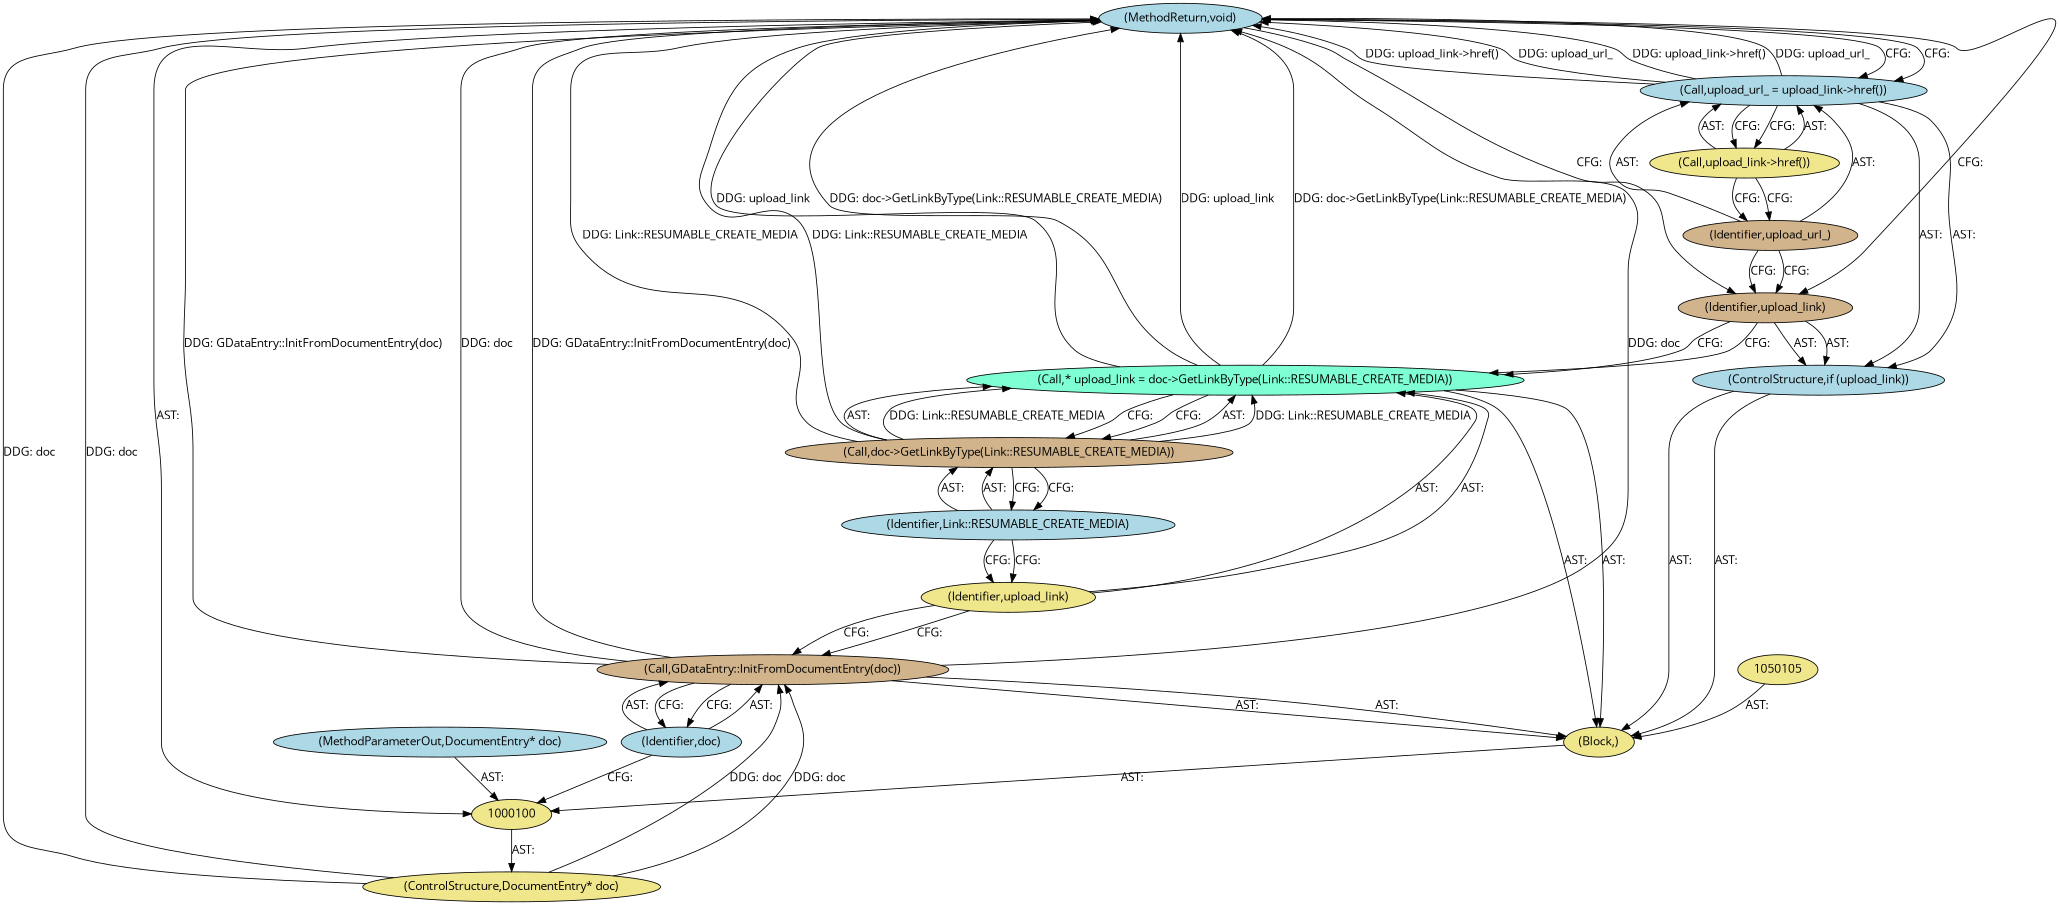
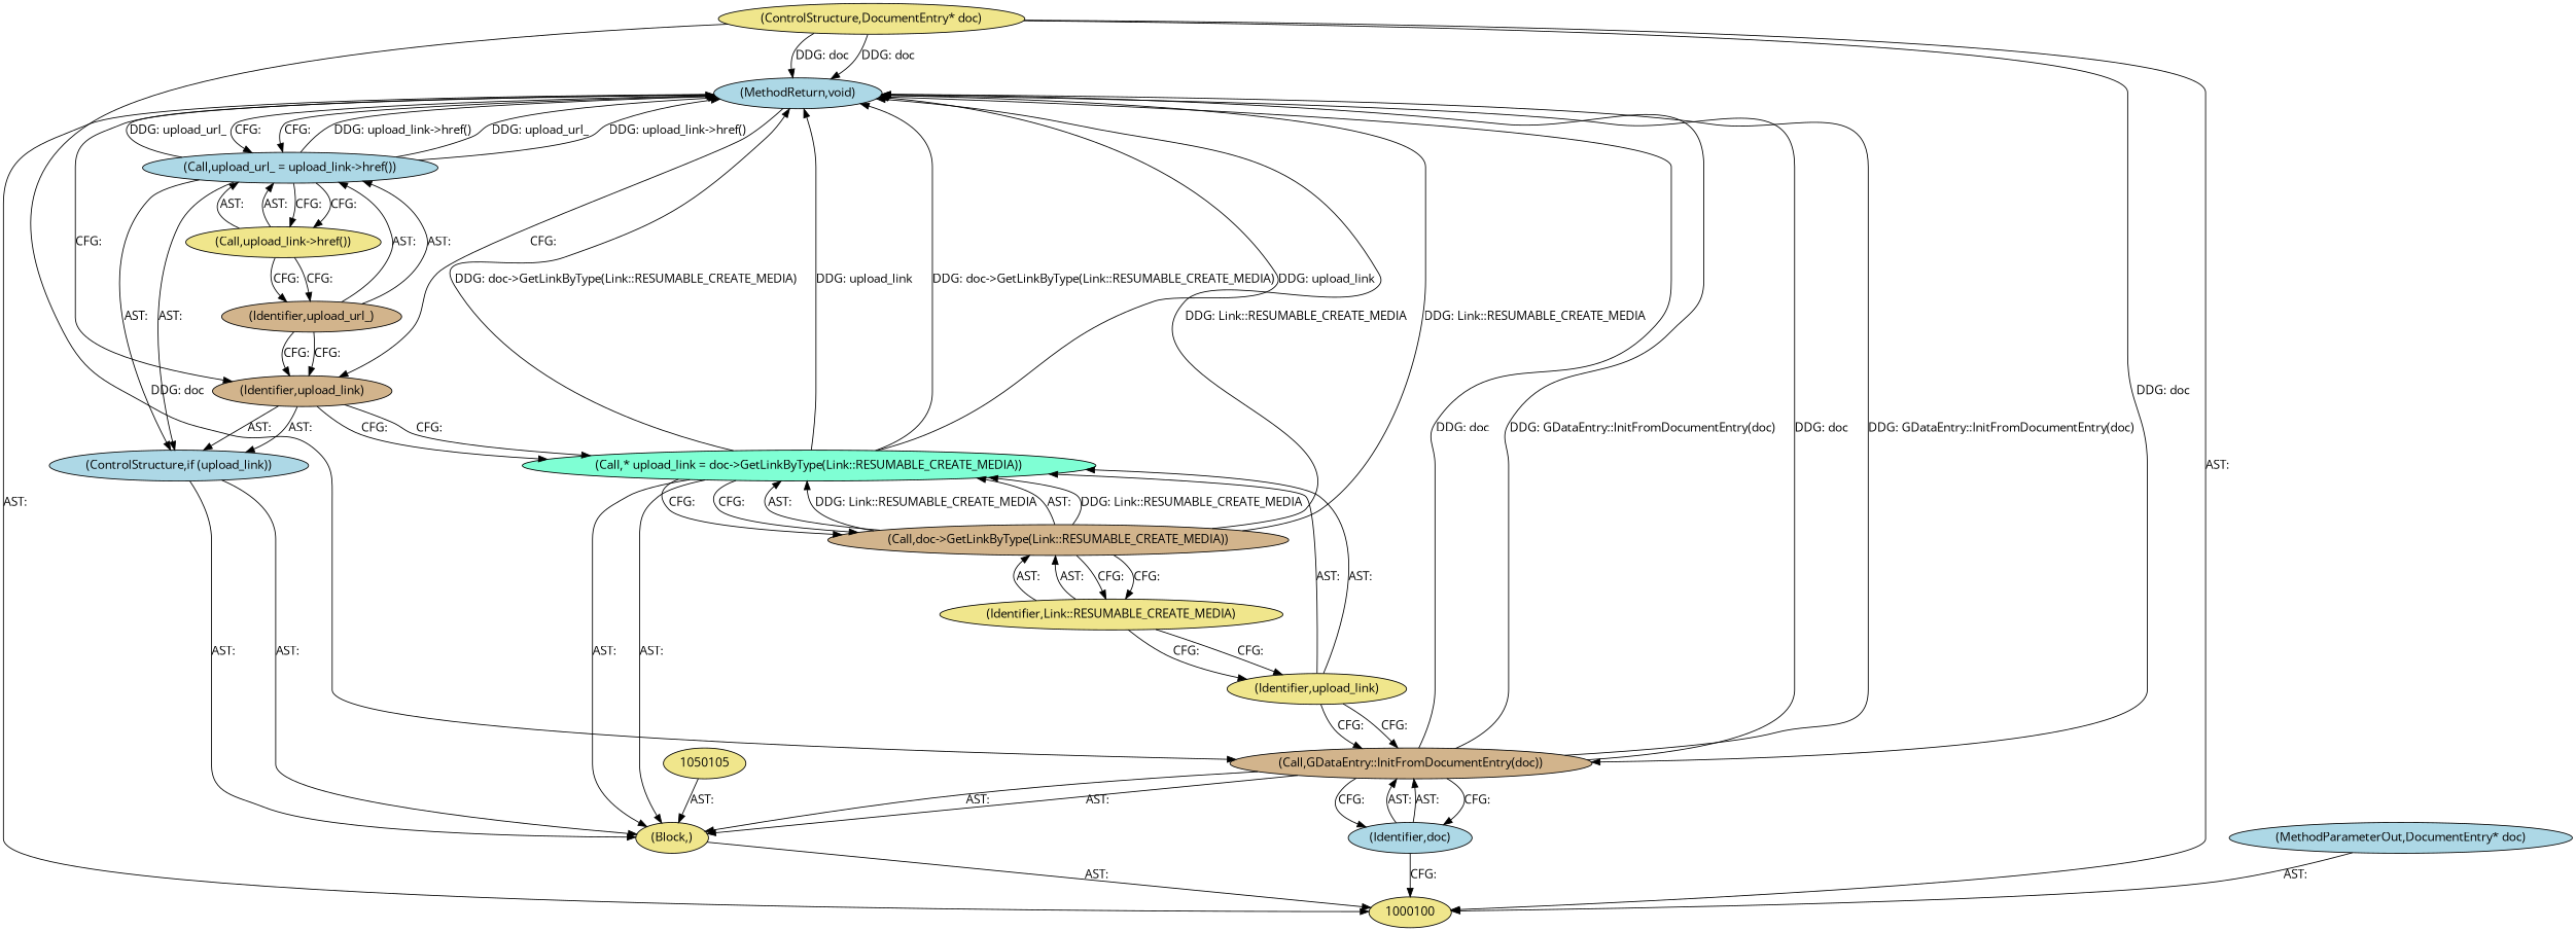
  digraph {
    fontname="Open Sans"
    node [fillcolor=khaki fontname="Open Sans" style=filled]
    edge [fontname="Open Sans"]
    n1 [fillcolor=lightblue label="(MethodReturn,void)"]
    n2 [fillcolor=tan label="(Identifier,upload_link)"]
    n3 [fillcolor=lightblue label="(Call,upload_url_ = upload_link->href())"]
    1000100
    n5 [fillcolor=aquamarine label="(Call,* upload_link = doc->GetLinkByType(Link::RESUMABLE_CREATE_MEDIA))"]
    n6 [fillcolor=lightblue label="(ControlStructure,if (upload_link))"]
    n7 [label="(Call,upload_link->href())"]
    n8 [label="(ControlStructure,DocumentEntry* doc)"]
    n9 [fillcolor=tan label="(Call,GDataEntry::InitFromDocumentEntry(doc))"]
    n10 [label="(Block,)"]
    n11 [fillcolor=lightblue label="(Identifier,doc)"]
    n12 [fillcolor=lightblue label="(MethodParameterOut,DocumentEntry* doc)"]
    n13 [fillcolor=tan label="(Call,doc->GetLinkByType(Link::RESUMABLE_CREATE_MEDIA))"]
-   n14 [fillcolor=lightblue label="(Identifier,Link::RESUMABLE_CREATE_MEDIA)"]
+   n14 [label="(Identifier,Link::RESUMABLE_CREATE_MEDIA)"]
    n15 [label="(Identifier,upload_link)"]
    n16 [fillcolor=tan label="(Identifier,upload_url_)"]
    n17 [label=1050105]
    n1 -> n2 [label="CFG: "]
    n1 -> n2 [label="CFG: "]
    n1 -> n3 [label="CFG: "]
    n1 -> n3 [label="CFG: "]
    n1 -> 1000100 [label="AST: "]
    n2 -> n5 [label="CFG: "]
    n2 -> n5 [label="CFG: "]
    n2 -> n6 [label="AST: "]
    n2 -> n6 [label="AST: "]
    n3 -> n1 [label="DDG: upload_link->href()"]
    n3 -> n1 [label="DDG: upload_url_"]
    n3 -> n1 [label="DDG: upload_link->href()"]
    n3 -> n1 [label="DDG: upload_url_"]
    n3 -> n6 [label="AST: "]
    n3 -> n6 [label="AST: "]
    n3 -> n7 [label="CFG: "]
    n3 -> n7 [label="CFG: "]
    n5 -> n1 [label="DDG: doc->GetLinkByType(Link::RESUMABLE_CREATE_MEDIA)"]
    n5 -> n1 [label="DDG: upload_link"]
    n5 -> n1 [label="DDG: doc->GetLinkByType(Link::RESUMABLE_CREATE_MEDIA)"]
    n5 -> n1 [label="DDG: upload_link"]
    n5 -> n10 [label="AST: "]
    n5 -> n10 [label="AST: "]
    n5 -> n13 [label="CFG: "]
    n5 -> n13 [label="CFG: "]
    n6 -> n10 [label="AST: "]
    n6 -> n10 [label="AST: "]
    n7 -> n3 [label="AST: "]
    n7 -> n3 [label="AST: "]
    n7 -> n16 [label="CFG: "]
    n7 -> n16 [label="CFG: "]
    n8 -> n1 [label="DDG: doc"]
    n8 -> n1 [label="DDG: doc"]
-   1000100 -> n8 [label="AST: "]
+   n8 -> 1000100 [label="AST: "]
    n8 -> n9 [label="DDG: doc"]
    n8 -> n9 [label="DDG: doc"]
    n9 -> n1 [label="DDG: doc"]
    n9 -> n1 [label="DDG: GDataEntry::InitFromDocumentEntry(doc)"]
    n9 -> n1 [label="DDG: doc"]
    n9 -> n1 [label="DDG: GDataEntry::InitFromDocumentEntry(doc)"]
    n9 -> n10 [label="AST: "]
    n9 -> n10 [label="AST: "]
    n9 -> n11 [label="CFG: "]
    n9 -> n11 [label="CFG: "]
    n10 -> 1000100 [label="AST: "]
    n11 -> 1000100 [label="CFG: "]
    n11 -> n9 [label="AST: "]
    n11 -> n9 [label="AST: "]
    n12 -> 1000100 [label="AST: "]
    n13 -> n1 [label="DDG: Link::RESUMABLE_CREATE_MEDIA"]
    n13 -> n1 [label="DDG: Link::RESUMABLE_CREATE_MEDIA"]
    n13 -> n5 [label="AST: "]
    n13 -> n5 [label="DDG: Link::RESUMABLE_CREATE_MEDIA"]
    n13 -> n5 [label="AST: "]
    n13 -> n5 [label="DDG: Link::RESUMABLE_CREATE_MEDIA"]
    n13 -> n14 [label="CFG: "]
    n13 -> n14 [label="CFG: "]
    n14 -> n13 [label="AST: "]
    n14 -> n13 [label="AST: "]
    n14 -> n15 [label="CFG: "]
    n14 -> n15 [label="CFG: "]
    n15 -> n5 [label="AST: "]
    n15 -> n5 [label="AST: "]
    n15 -> n9 [label="CFG: "]
    n15 -> n9 [label="CFG: "]
    n16 -> n2 [label="CFG: "]
    n16 -> n2 [label="CFG: "]
    n16 -> n3 [label="AST: "]
    n16 -> n3 [label="AST: "]
    n17 -> n10 [label="AST: "]
  }
